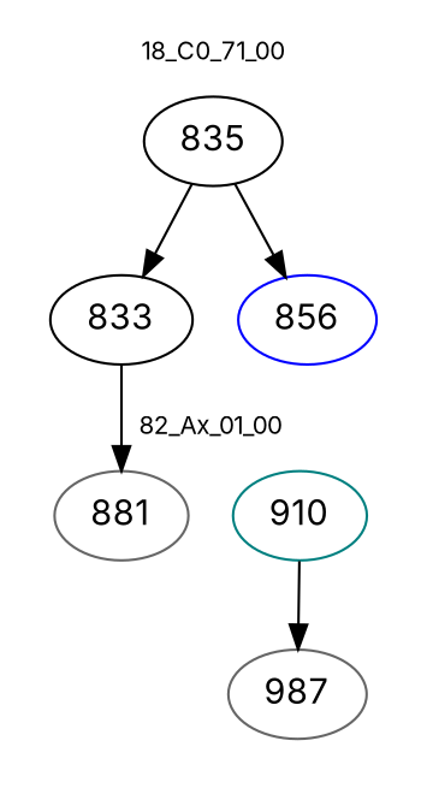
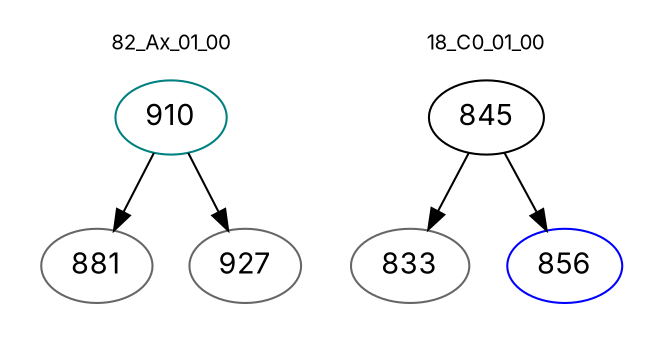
  digraph {
    fontname=Inter
    node [color=gray40 fontname=Inter]
    edge [color=black fontname=Inter]
    n1 [color=teal label=910]
    n2 [label=881]
-   n3 [label=987]
-   n4 [color=black label=835]
-   n5 [color=black label=833]
+   n3 [label=927]
+   n4 [color=black label=845]
+   n5 [label=833]
    n6 [color=blue label=856]
    subgraph cluster_1 {
      color=white
      fontsize=10
      label="82_Ax_01_00"
      n1
      n2
      n3
    }
    subgraph cluster_2 {
      color=white
      fontsize=10
-     label="18_C0_71_00"
+     label="18_C0_01_00"
      n4
      n5
      n6
    }
-   n5 -> n2
+   n1 -> n2
    n1 -> n3
    n4 -> n5
    n4 -> n6
  }
